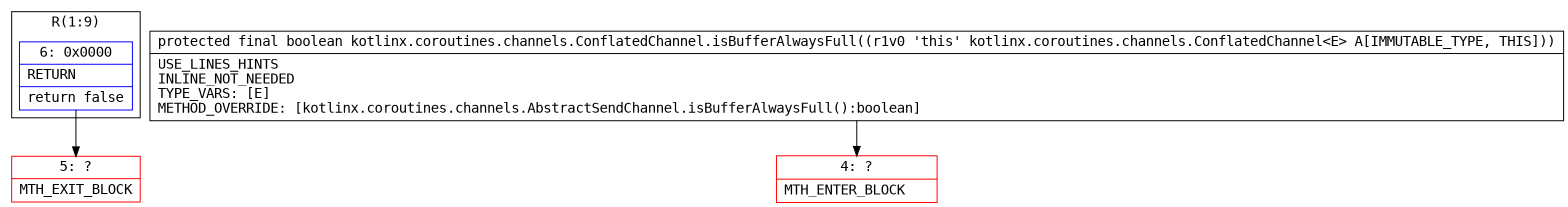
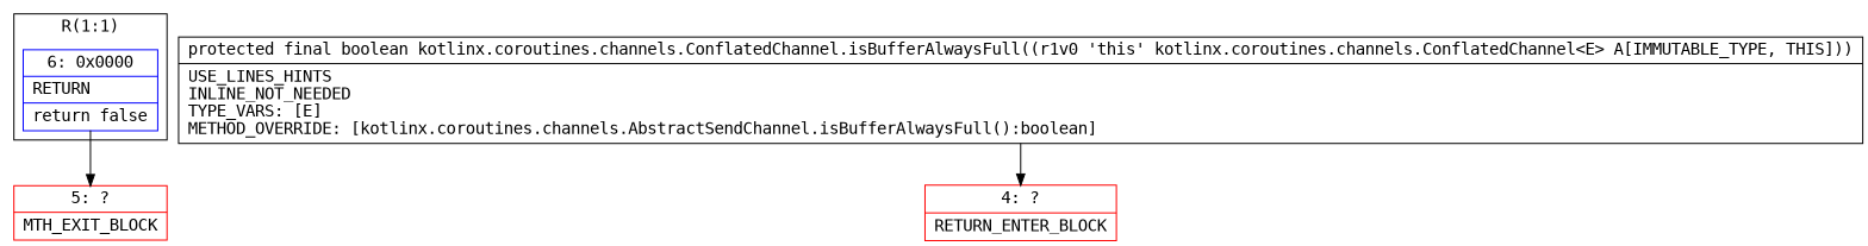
  digraph {
    fontname="DejaVu Sans Mono"
    node [color=red fontname="DejaVu Sans Mono" shape=record]
    edge [fontname="DejaVu Sans Mono"]
    n1 [color=blue label="{6\:\ 0x0000|RETURN\l|return false\l}"]
    n2 [label="{5\:\ ?|MTH_EXIT_BLOCK\l}"]
-   n3 [label="{4\:\ ?|MTH_ENTER_BLOCK\l}"]
+   n3 [label="{4\:\ ?|RETURN_ENTER_BLOCK\l}"]
    n4 [label="{protected final boolean kotlinx.coroutines.channels.ConflatedChannel.isBufferAlwaysFull((r1v0 'this' kotlinx.coroutines.channels.ConflatedChannel\<E\> A[IMMUTABLE_TYPE, THIS]))  | USE_LINES_HINTS\lINLINE_NOT_NEEDED\lTYPE_VARS: [E]\lMETHOD_OVERRIDE: [kotlinx.coroutines.channels.AbstractSendChannel.isBufferAlwaysFull():boolean]\l}" color=""]
    subgraph cluster_1 {
-     label="R(1:9)"
+     label="R(1:1)"
      n1
    }
    n1 -> n2
    n4 -> n3
  }
